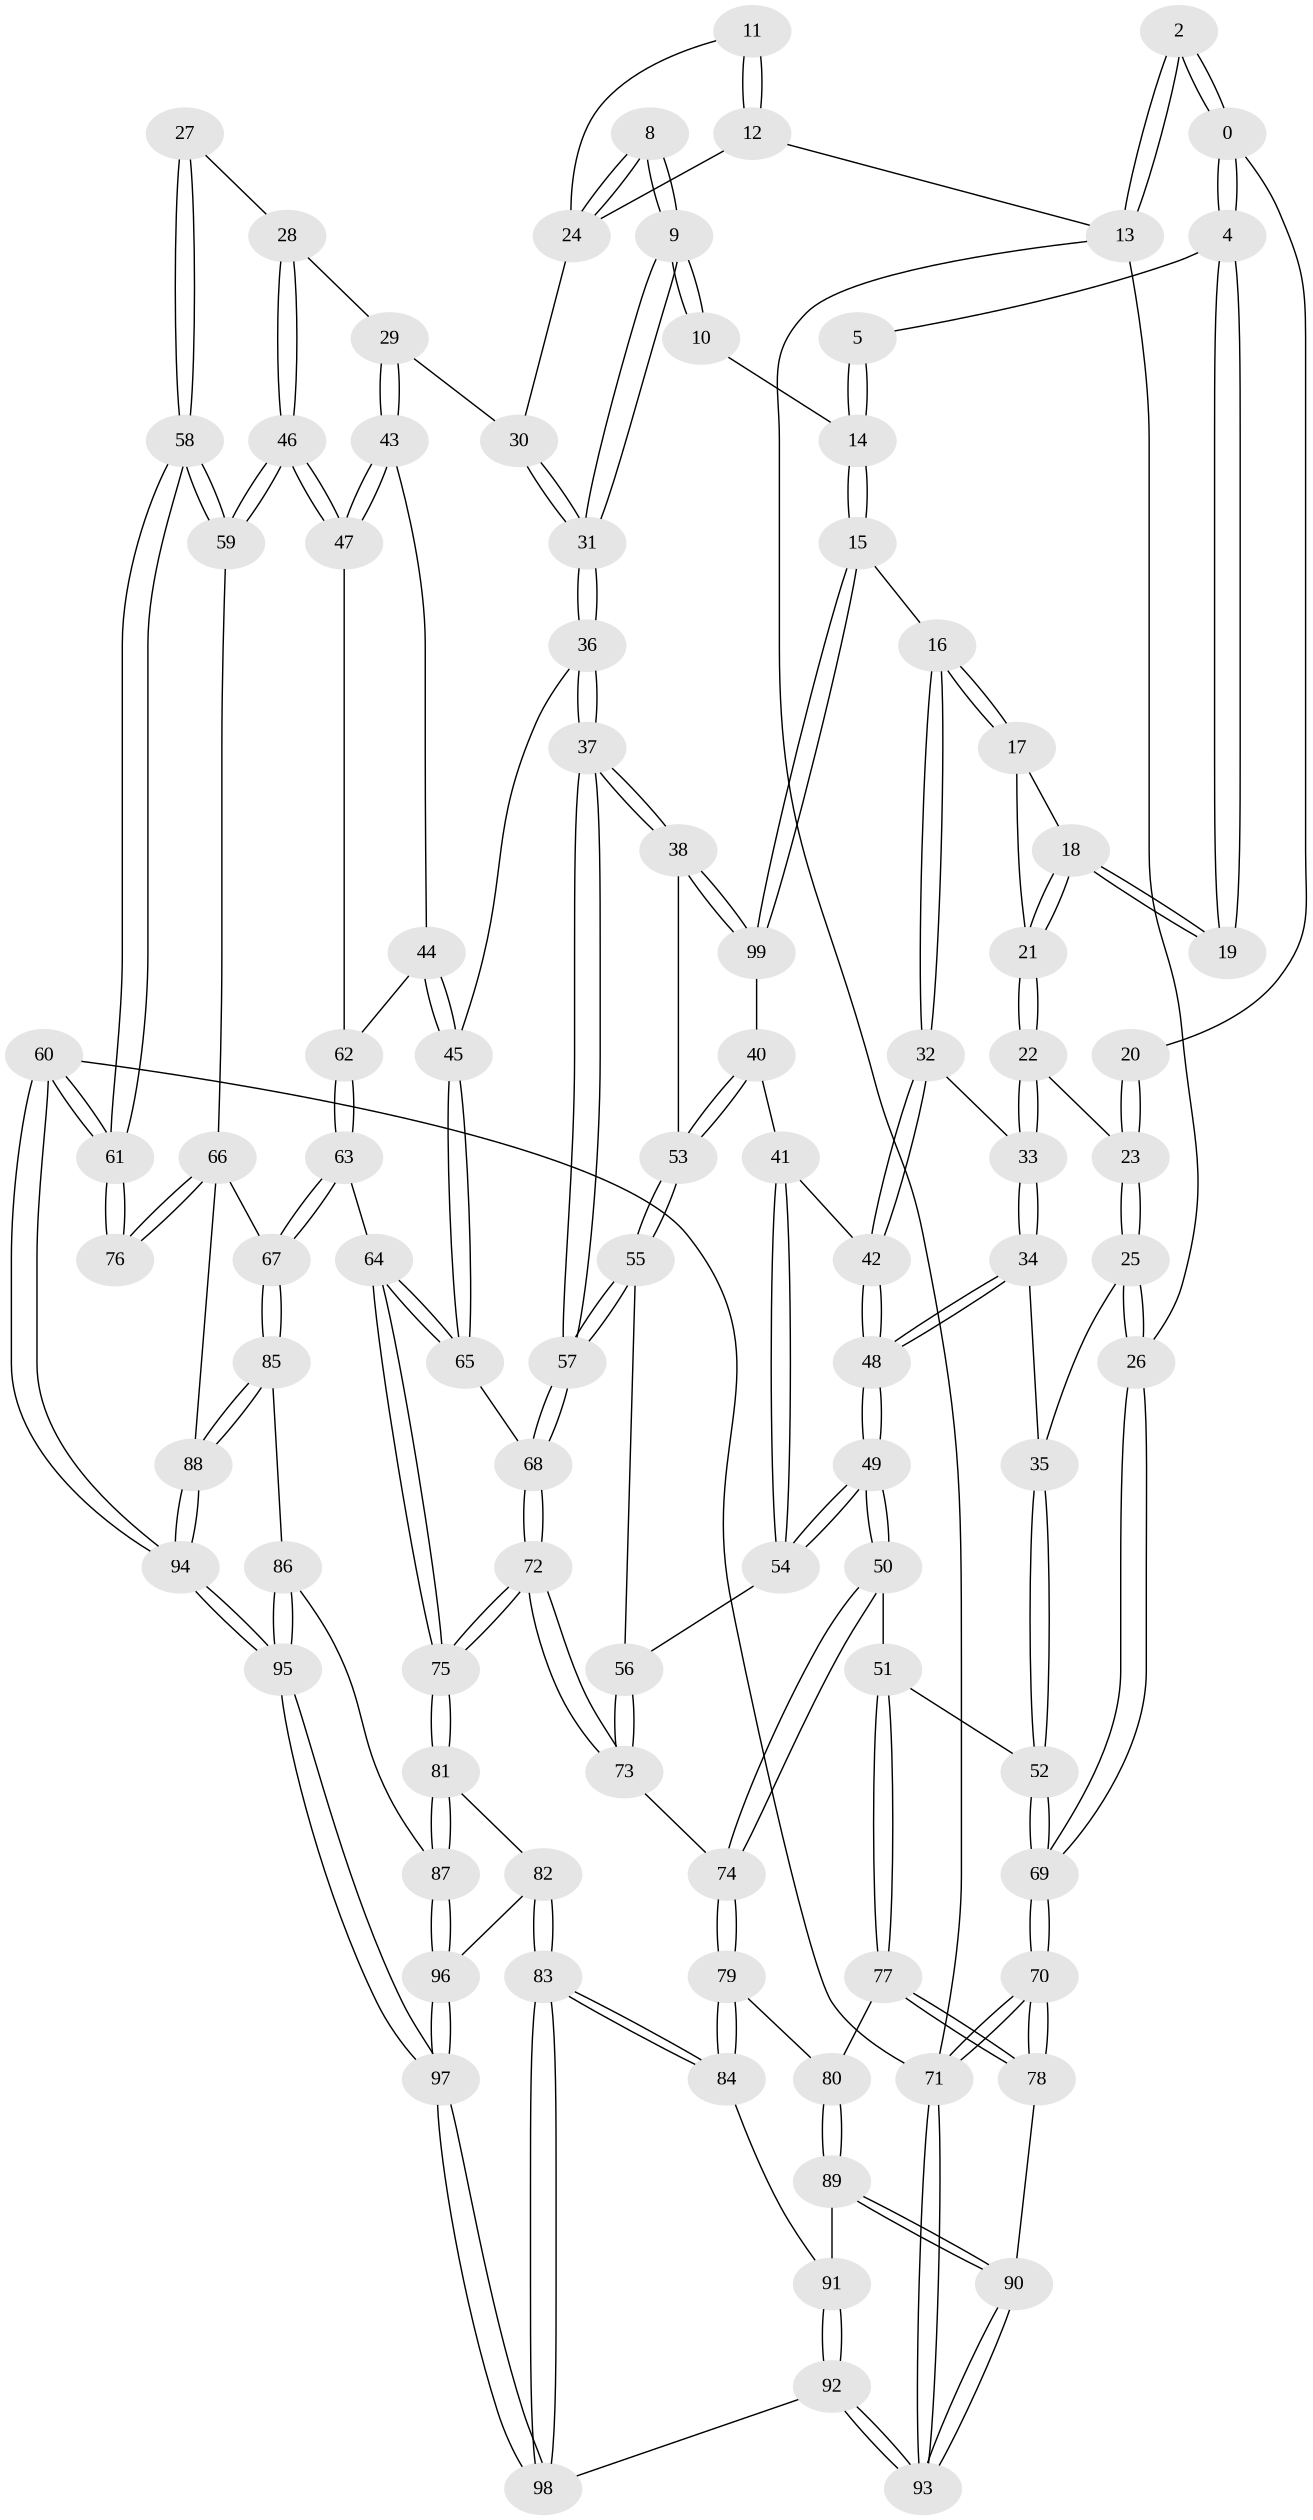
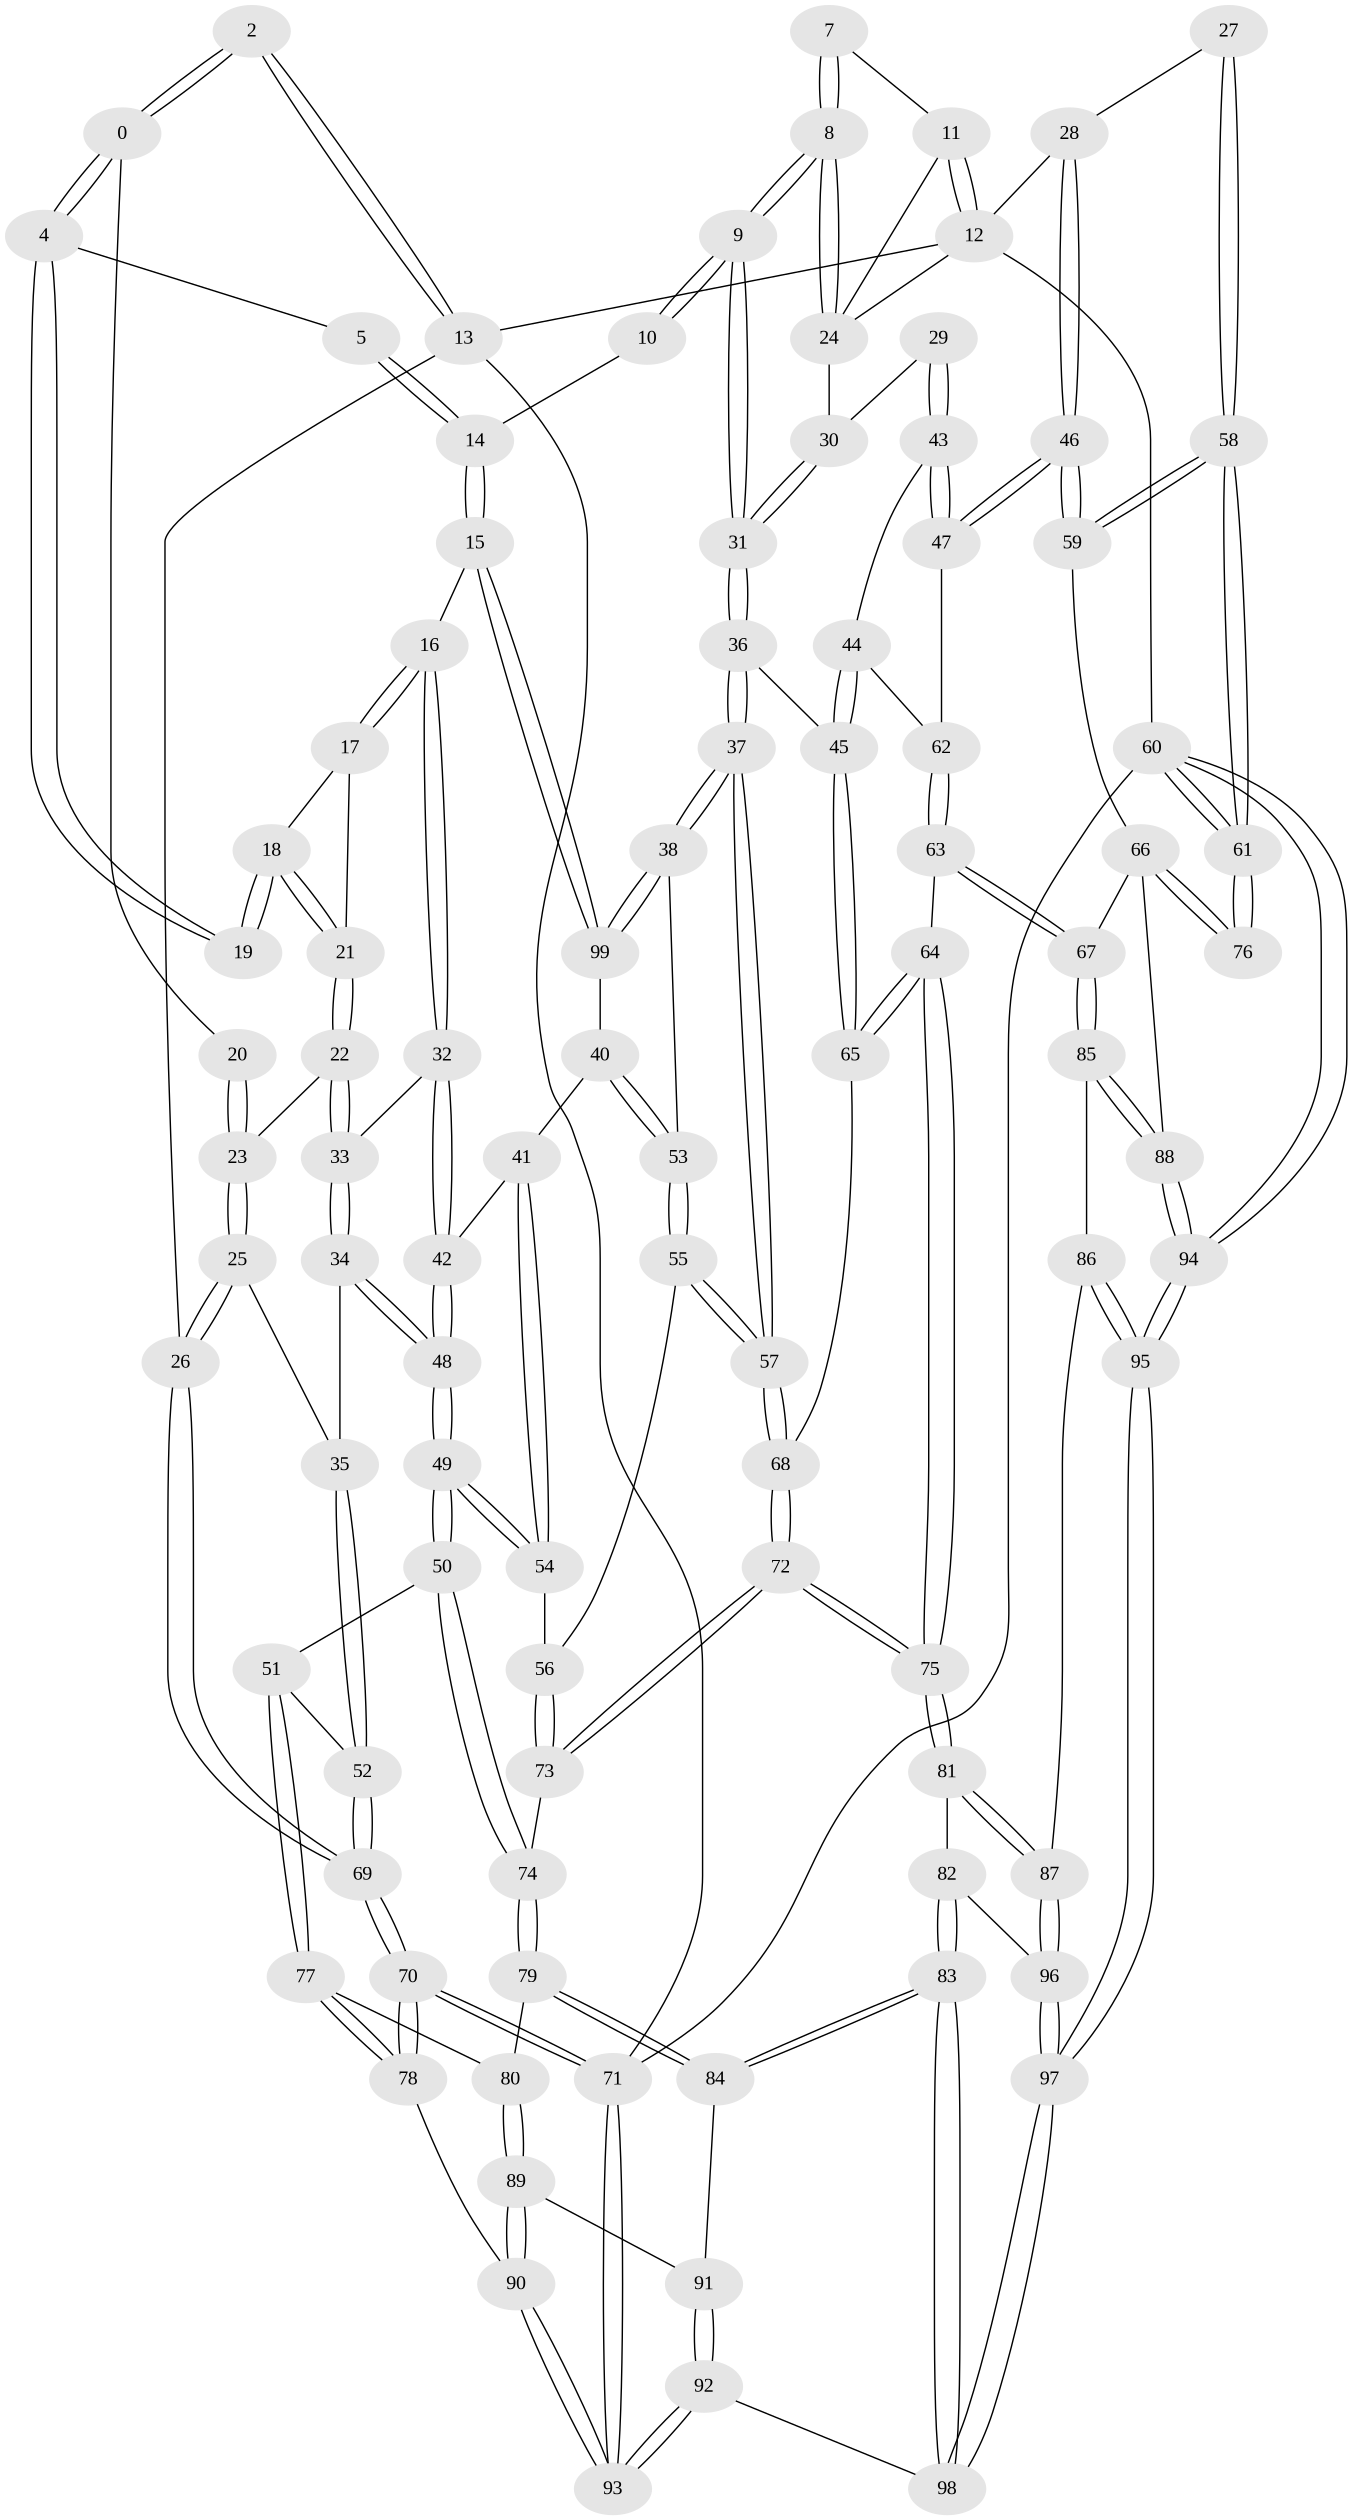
  graph {
    fontname="Liberation Serif"
    node [color=gray90 fontname="Liberation Serif" style=filled]
    edge [fontname="Liberation Serif"]
    n1 [label=0]
    2
    13
+   7
    8
    11
    4
    20
    26
    71
    5
    19
    23
    14
    15
    10
    9
    24
    12
    31
    30
    36
    60
    27
    28
    58
    61
    94
    69
    93
    16
    n32 [label=99]
    17
    32
    40
    18
    21
    33
    42
    22
    25
    34
    35
    52
    70
    29
    46
    59
    43
    47
    44
    37
    45
    48
    49
    38
    57
    65
    53
    68
    55
    41
    54
    56
    62
    63
    66
    50
    51
    74
    77
    79
    78
    80
    73
    72
    76
    67
    88
    95
    64
    75
    85
    81
    86
    90
    84
    82
    87
    89
    91
    83
    96
    98
    97
    92
    n1 -- 4
    n1 -- 4
    n1 -- 20
    2 -- n1
    2 -- n1
    2 -- 13
    2 -- 13
    13 -- 26
    13 -- 71
+   7 -- 8
+   7 -- 8
+   7 -- 11
    8 -- 9
    8 -- 9
    8 -- 24
    8 -- 24
    11 -- 24
    11 -- 12
    11 -- 12
    4 -- 5
    4 -- 19
    4 -- 19
    20 -- 23
    20 -- 23
    26 -- 69
    26 -- 69
    71 -- 93
    71 -- 93
    5 -- 14
    5 -- 14
    23 -- 25
    23 -- 25
    14 -- 15
    14 -- 15
    15 -- 16
    15 -- n32
    15 -- n32
    10 -- 14
    9 -- 10
    9 -- 10
    9 -- 31
    9 -- 31
    24 -- 30
    12 -- 13
    12 -- 24
+   12 -- 60
    31 -- 36
    31 -- 36
    30 -- 31
    30 -- 31
    36 -- 37
    36 -- 37
    36 -- 45
    60 -- 71
    60 -- 61
    60 -- 61
    60 -- 94
    60 -- 94
    27 -- 28
    27 -- 58
    27 -- 58
-   28 -- 29
+   28 -- 12
    28 -- 46
    28 -- 46
    58 -- 61
    58 -- 61
    58 -- 59
    58 -- 59
    61 -- 76
    61 -- 76
    94 -- 95
    94 -- 95
    69 -- 70
    69 -- 70
    16 -- 17
    16 -- 17
    16 -- 32
    16 -- 32
    n32 -- 40
    17 -- 18
    17 -- 21
    32 -- 33
    32 -- 42
    32 -- 42
    40 -- 53
    40 -- 53
    40 -- 41
    18 -- 19
    18 -- 19
    18 -- 21
    18 -- 21
    21 -- 22
    21 -- 22
    33 -- 34
    33 -- 34
    42 -- 48
    42 -- 48
    22 -- 23
    22 -- 33
    22 -- 33
    25 -- 26
    25 -- 26
    25 -- 35
    34 -- 35
    34 -- 48
    34 -- 48
    35 -- 52
    35 -- 52
    52 -- 69
    52 -- 69
    70 -- 71
    70 -- 71
    70 -- 78
    70 -- 78
    29 -- 30
    29 -- 43
    29 -- 43
    46 -- 59
    46 -- 59
    46 -- 47
    46 -- 47
    59 -- 66
    43 -- 47
    43 -- 47
    43 -- 44
    47 -- 62
    44 -- 45
    44 -- 45
    44 -- 62
    37 -- 38
    37 -- 38
    37 -- 57
    37 -- 57
    45 -- 65
    45 -- 65
    48 -- 49
    48 -- 49
    49 -- 54
    49 -- 54
    49 -- 50
    49 -- 50
    38 -- n32
    38 -- n32
    38 -- 53
    57 -- 68
    57 -- 68
    65 -- 68
    53 -- 55
    53 -- 55
    68 -- 72
    68 -- 72
    55 -- 57
    55 -- 57
    55 -- 56
    41 -- 42
    41 -- 54
    41 -- 54
    54 -- 56
    56 -- 73
    56 -- 73
    62 -- 63
    62 -- 63
    63 -- 67
    63 -- 67
    63 -- 64
    66 -- 76
    66 -- 76
    66 -- 67
    66 -- 88
    50 -- 51
    50 -- 74
    50 -- 74
    51 -- 52
    51 -- 77
    51 -- 77
    74 -- 79
    74 -- 79
    77 -- 78
    77 -- 78
    77 -- 80
    79 -- 80
    79 -- 84
    79 -- 84
    78 -- 90
    80 -- 89
    80 -- 89
    73 -- 74
    72 -- 73
    72 -- 73
    72 -- 75
    72 -- 75
    67 -- 85
    67 -- 85
    88 -- 94
    88 -- 94
    95 -- 97
    95 -- 97
    64 -- 65
    64 -- 65
    64 -- 75
    64 -- 75
    75 -- 81
    75 -- 81
    85 -- 88
    85 -- 88
    85 -- 86
    81 -- 82
    81 -- 87
    81 -- 87
    86 -- 95
    86 -- 95
    86 -- 87
    90 -- 93
    90 -- 93
    84 -- 91
    82 -- 83
    82 -- 83
    82 -- 96
    87 -- 96
    87 -- 96
    89 -- 90
    89 -- 90
    89 -- 91
    91 -- 92
    91 -- 92
    83 -- 84
    83 -- 84
    83 -- 98
    83 -- 98
    96 -- 97
    96 -- 97
    97 -- 98
    97 -- 98
    92 -- 93
    92 -- 93
    92 -- 98
  }
